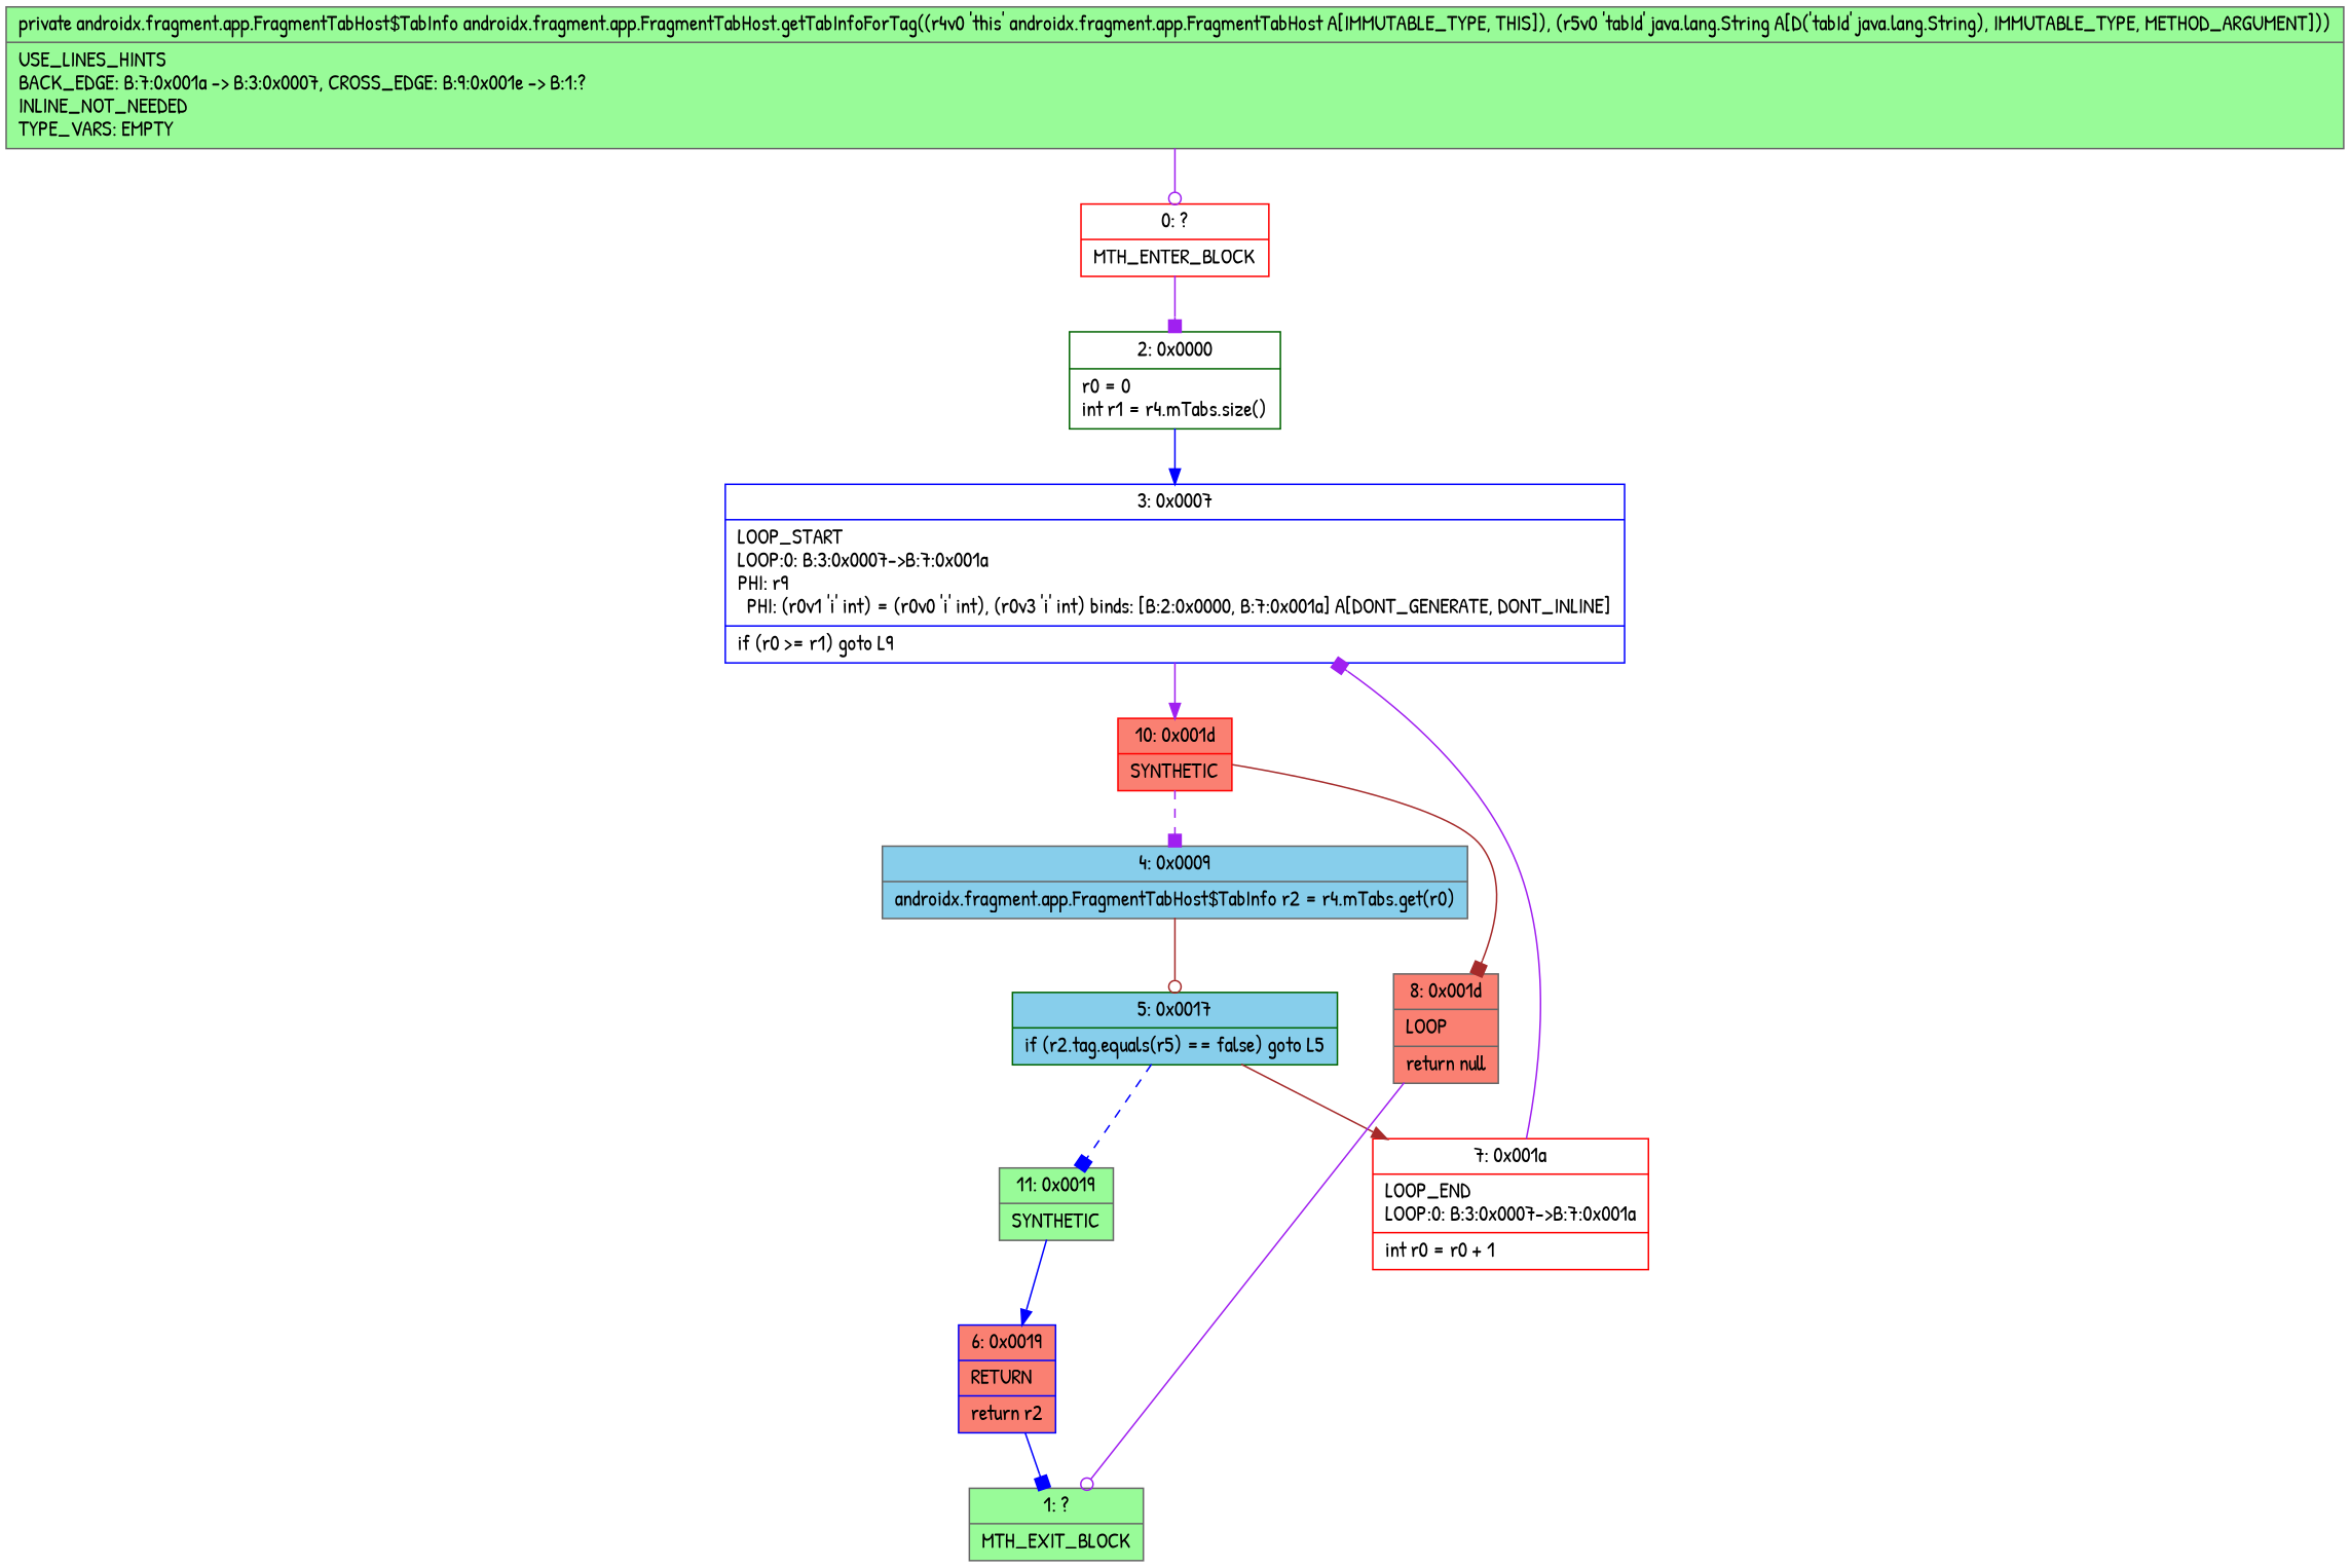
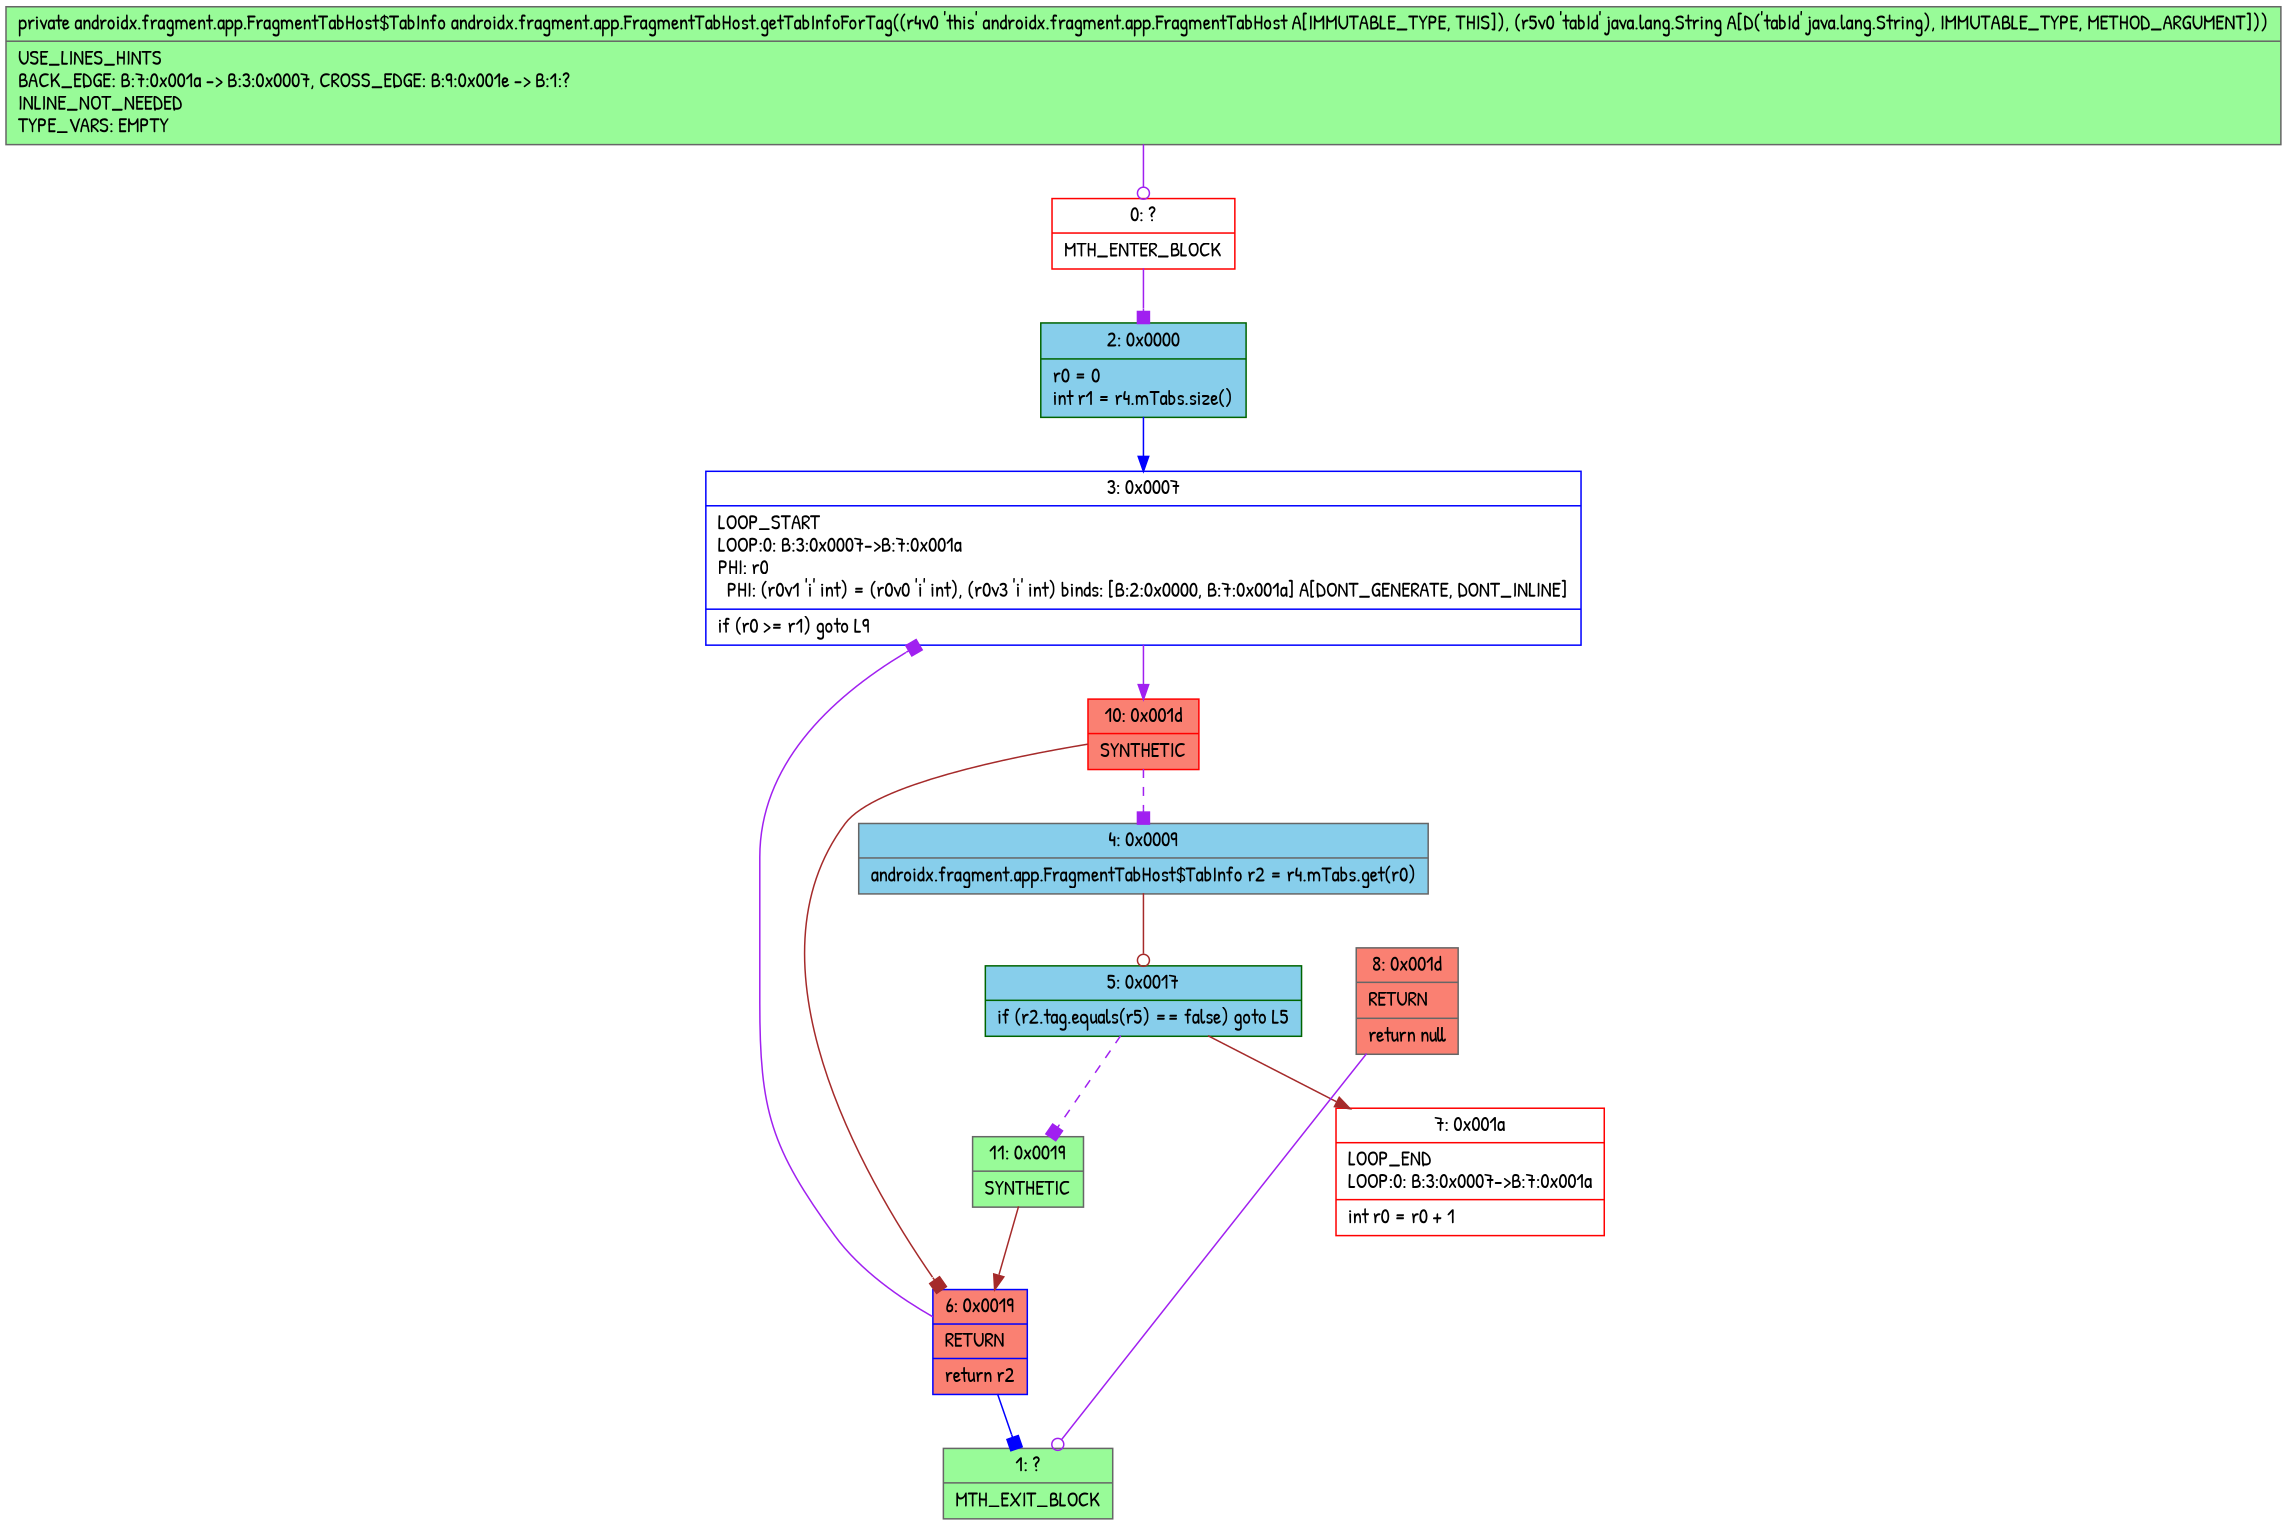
  digraph {
    fontname="Patrick Hand"
    node [color=gray40 fillcolor=white fontname="Patrick Hand" shape=record style=filled]
    edge [arrowhead=box color=purple fontname="Patrick Hand"]
    n1 [color=red label="{0\:\ ?|MTH_ENTER_BLOCK\l}"]
-   n2 [color=darkgreen label="{2\:\ 0x0000|r0 = 0\lint r1 = r4.mTabs.size()\l}"]
-   n3 [color=blue label="{3\:\ 0x0007|LOOP_START\lLOOP:0: B:3:0x0007\-\>B:7:0x001a\lPHI: r9 \l  PHI: (r0v1 'i' int) = (r0v0 'i' int), (r0v3 'i' int) binds: [B:2:0x0000, B:7:0x001a] A[DONT_GENERATE, DONT_INLINE]\l|if (r0 \>= r1) goto L9\l}"]
+   n2 [color=darkgreen fillcolor=skyblue label="{2\:\ 0x0000|r0 = 0\lint r1 = r4.mTabs.size()\l}"]
+   n3 [color=blue label="{3\:\ 0x0007|LOOP_START\lLOOP:0: B:3:0x0007\-\>B:7:0x001a\lPHI: r0 \l  PHI: (r0v1 'i' int) = (r0v0 'i' int), (r0v3 'i' int) binds: [B:2:0x0000, B:7:0x001a] A[DONT_GENERATE, DONT_INLINE]\l|if (r0 \>= r1) goto L9\l}"]
    n4 [color=red fillcolor=salmon label="{10\:\ 0x001d|SYNTHETIC\l}"]
    n5 [fillcolor=skyblue label="{4\:\ 0x0009|androidx.fragment.app.FragmentTabHost$TabInfo r2 = r4.mTabs.get(r0)\l}"]
    n6 [color=darkgreen fillcolor=skyblue label="{5\:\ 0x0017|if (r2.tag.equals(r5) == false) goto L5\l}"]
-   n7 [fillcolor=salmon label="{8\:\ 0x001d|LOOP\l|return null\l}"]
+   n7 [fillcolor=salmon label="{8\:\ 0x001d|RETURN\l|return null\l}"]
    n8 [color=red label="{7\:\ 0x001a|LOOP_END\lLOOP:0: B:3:0x0007\-\>B:7:0x001a\l|int r0 = r0 + 1\l}"]
    n9 [fillcolor=palegreen label="{11\:\ 0x0019|SYNTHETIC\l}"]
    n10 [color=blue fillcolor=salmon label="{6\:\ 0x0019|RETURN\l|return r2\l}"]
    n11 [fillcolor=palegreen label="{1\:\ ?|MTH_EXIT_BLOCK\l}"]
    n12 [fillcolor=palegreen label="{private androidx.fragment.app.FragmentTabHost$TabInfo androidx.fragment.app.FragmentTabHost.getTabInfoForTag((r4v0 'this' androidx.fragment.app.FragmentTabHost A[IMMUTABLE_TYPE, THIS]), (r5v0 'tabId' java.lang.String A[D('tabId' java.lang.String), IMMUTABLE_TYPE, METHOD_ARGUMENT]))  | USE_LINES_HINTS\lBACK_EDGE: B:7:0x001a \-\> B:3:0x0007, CROSS_EDGE: B:9:0x001e \-\> B:1:?\lINLINE_NOT_NEEDED\lTYPE_VARS: EMPTY\l}"]
    n1 -> n2
    n2 -> n3 [arrowhead=normal color=blue]
    n3 -> n4 [arrowhead=normal]
    n4 -> n5 [style=dashed]
-   n4 -> n7 [color=brown]
+   n4 -> n10 [color=brown]
    n5 -> n6 [arrowhead=odot color=brown]
    n6 -> n8 [arrowhead=normal color=brown]
-   n6 -> n9 [color=blue style=dashed]
+   n6 -> n9 [style=dashed]
    n7 -> n11 [arrowhead=odot]
-   n8 -> n3
-   n9 -> n10 [arrowhead=normal color=blue]
+   n10 -> n3
+   n9 -> n10 [arrowhead=normal color=brown]
    n10 -> n11 [color=blue]
    n12 -> n1 [arrowhead=odot]
  }
